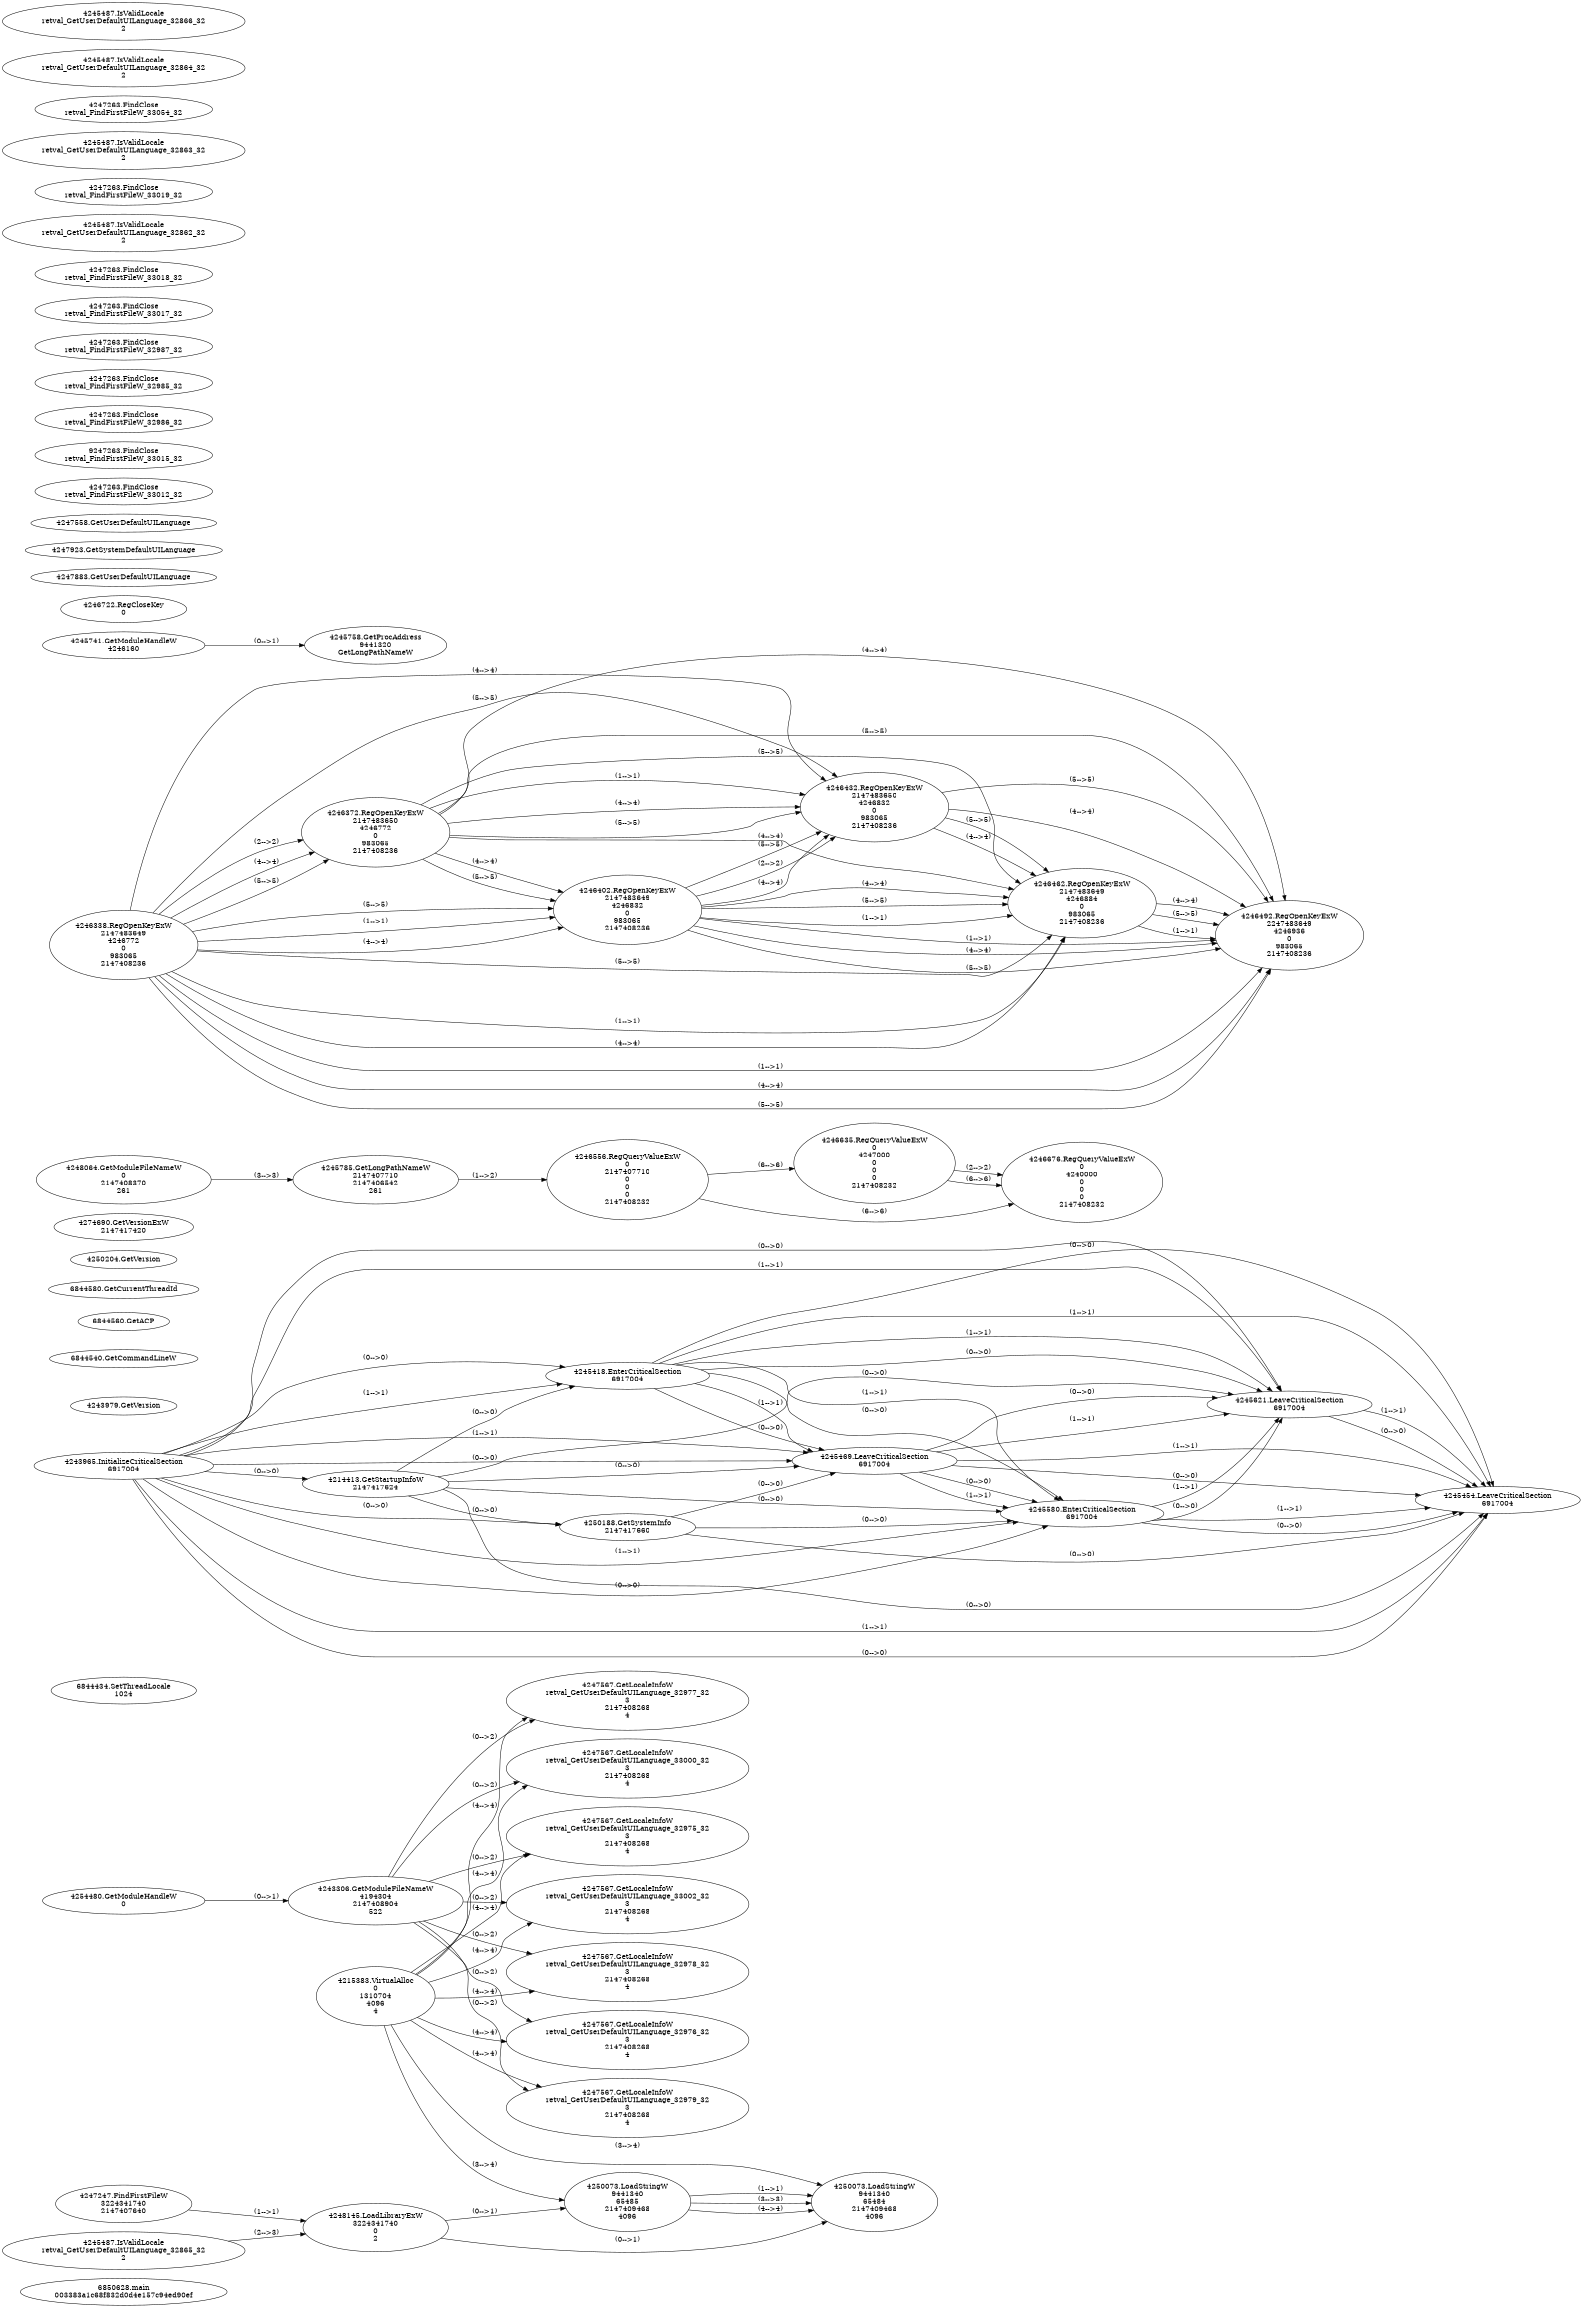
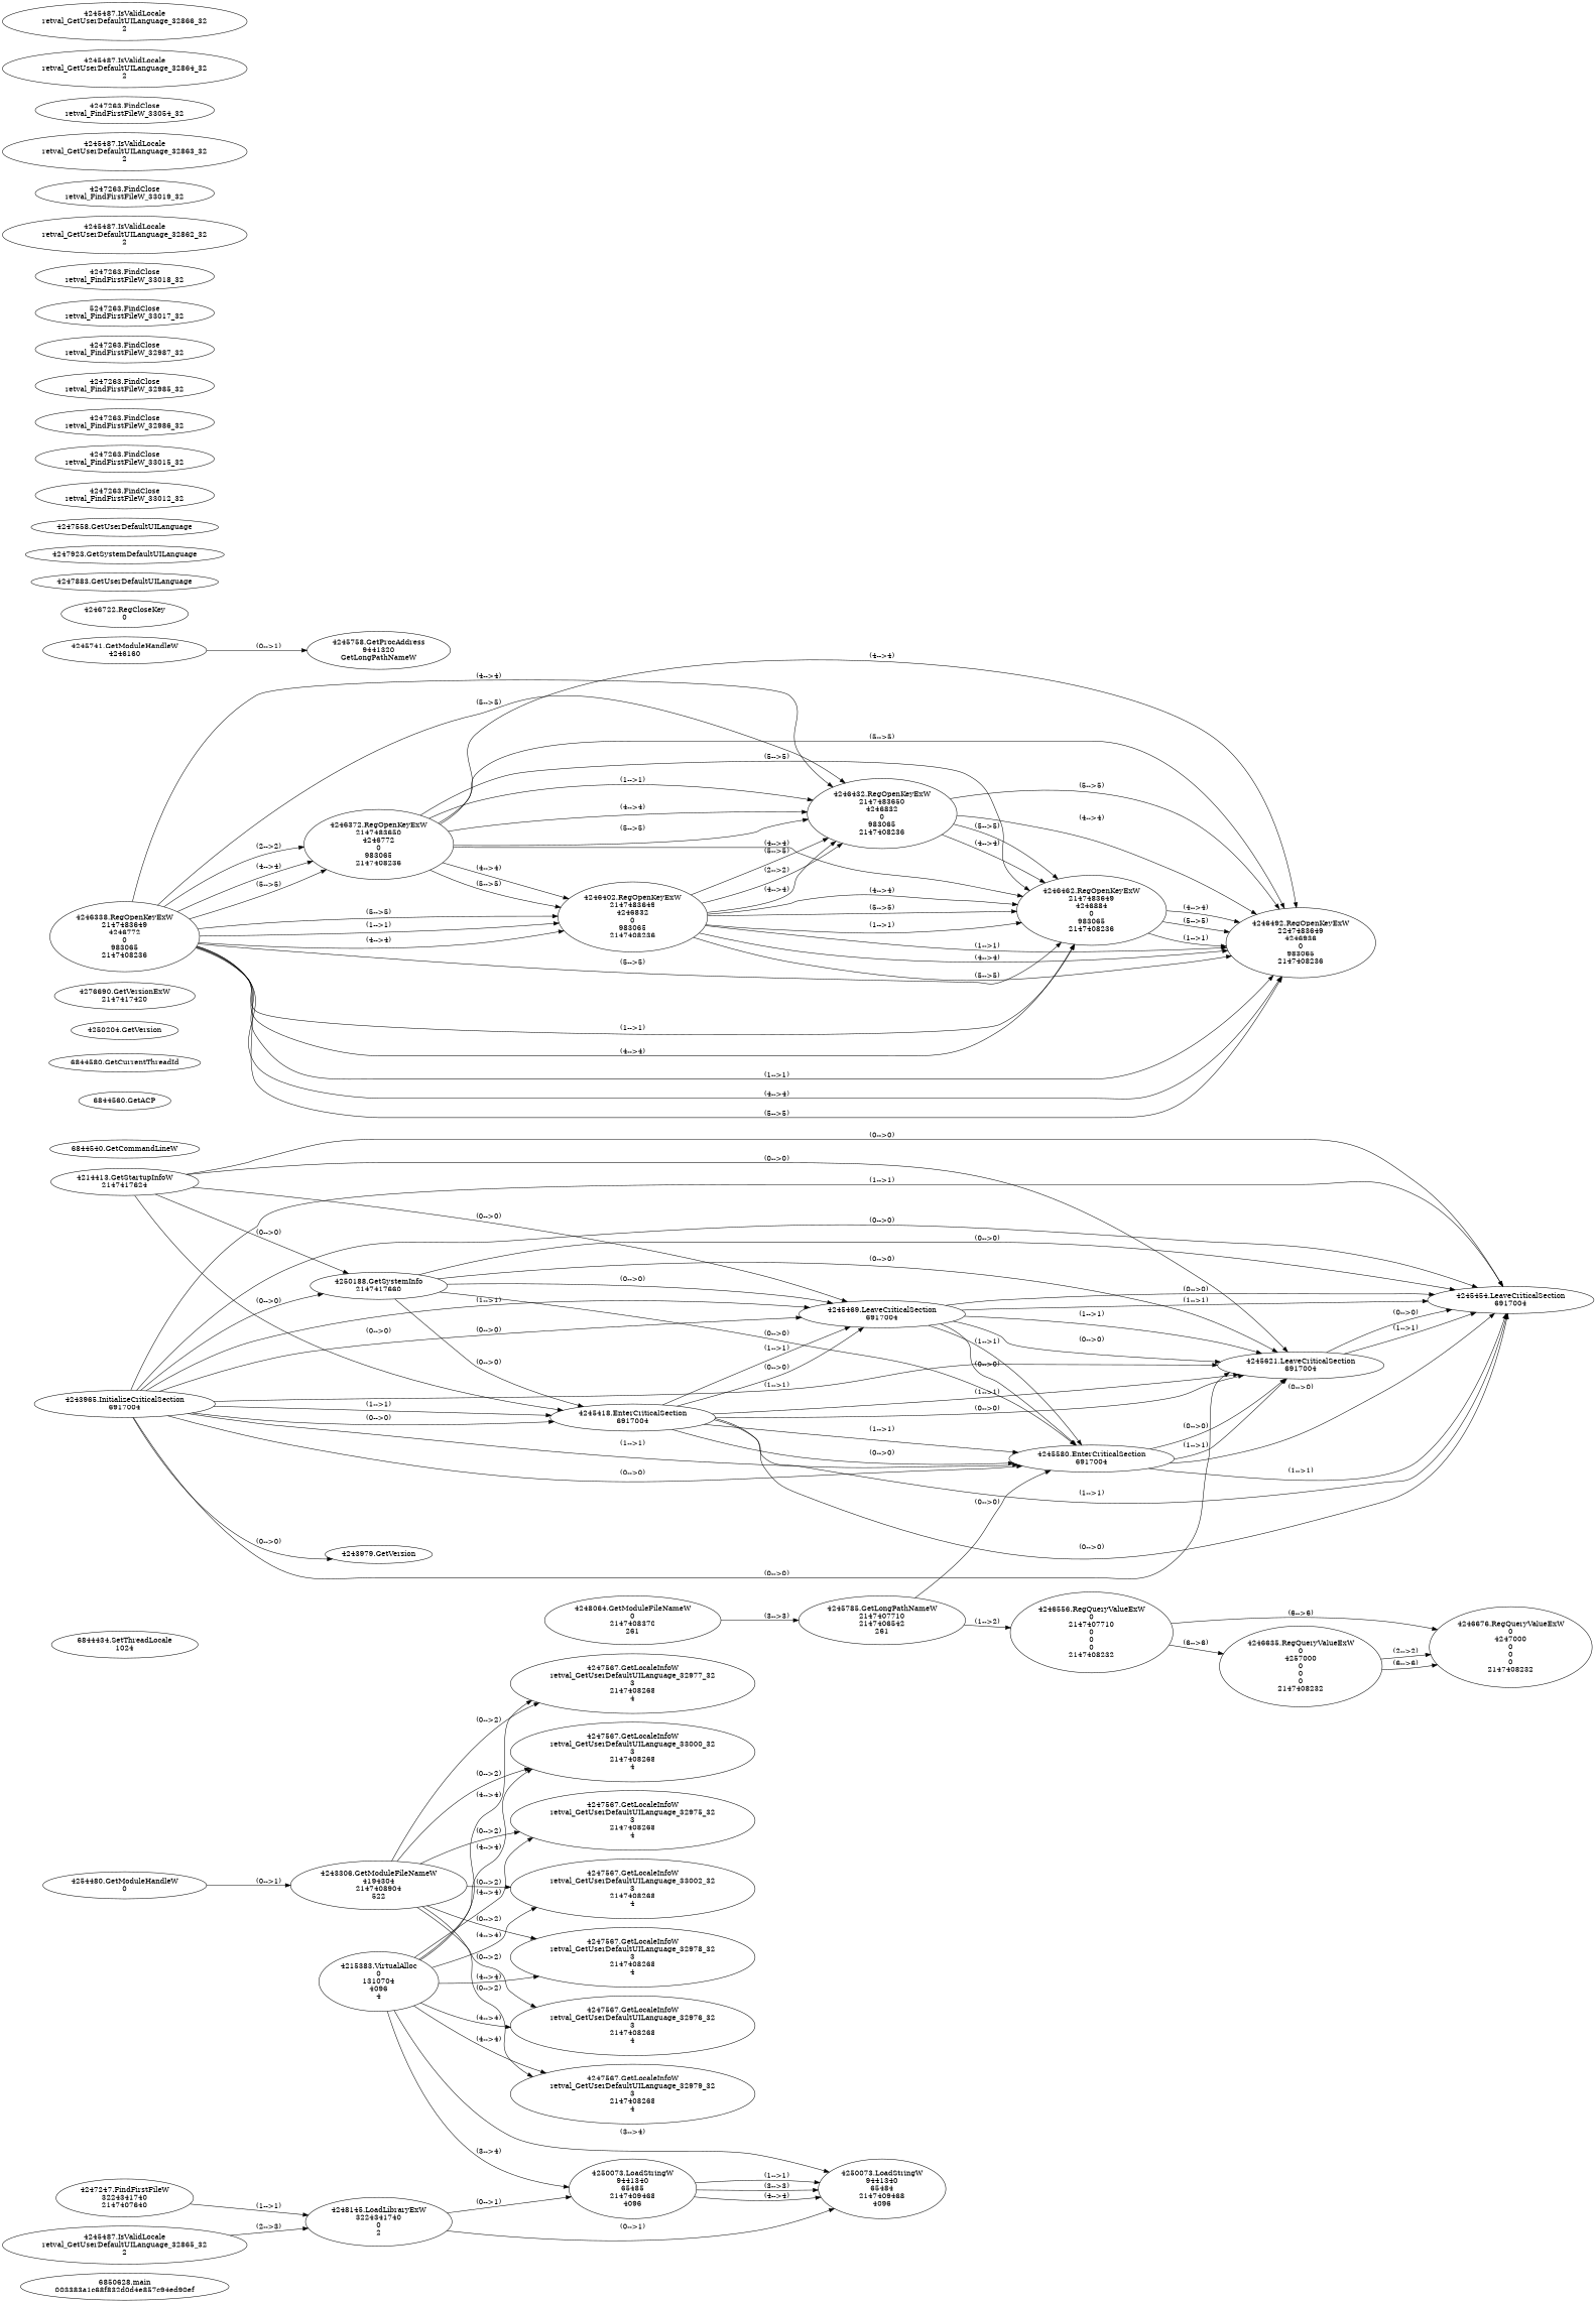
  digraph {
    rankdir=LR
-   n1 [label="6850628.main\n003383a1c68f832d0d4e157c94ed90ef"]
+   n1 [label="6850628.main\n003383a1c68f832d0d4e857c94ed90ef"]
    n2 [label="4254480.GetModuleHandleW\n0"]
    n3 [label="4243306.GetModuleFileNameW\n4194304\n2147408904\n522"]
    n4 [label="4247567.GetLocaleInfoW\nretval_GetUserDefaultUILanguage_33002_32\n3\n2147408268\n4"]
    n5 [label="4247567.GetLocaleInfoW\nretval_GetUserDefaultUILanguage_32975_32\n3\n2147408268\n4"]
    n6 [label="4247567.GetLocaleInfoW\nretval_GetUserDefaultUILanguage_32976_32\n3\n2147408268\n4"]
    n7 [label="4247567.GetLocaleInfoW\nretval_GetUserDefaultUILanguage_32977_32\n3\n2147408268\n4"]
    n8 [label="4247567.GetLocaleInfoW\nretval_GetUserDefaultUILanguage_32978_32\n3\n2147408268\n4"]
    n9 [label="4247567.GetLocaleInfoW\nretval_GetUserDefaultUILanguage_32979_32\n3\n2147408268\n4"]
    n10 [label="4247567.GetLocaleInfoW\nretval_GetUserDefaultUILanguage_33000_32\n3\n2147408268\n4"]
    n11 [label="6844434.SetThreadLocale\n1024"]
    n12 [label="4243965.InitializeCriticalSection\n6917004"]
    n13 [label="4250188.GetSystemInfo\n2147417660"]
    n14 [label="4214413.GetStartupInfoW\n2147417624"]
    n15 [label="4245418.EnterCriticalSection\n6917004"]
    n16 [label="4245469.LeaveCriticalSection\n6917004"]
    n17 [label="4245580.EnterCriticalSection\n6917004"]
    n18 [label="4245621.LeaveCriticalSection\n6917004"]
    n19 [label="4245454.LeaveCriticalSection\n6917004"]
    n20 [label="4243979.GetVersion\n"]
    n21 [label="6844540.GetCommandLineW\n"]
    n22 [label="6844560.GetACP\n"]
    n23 [label="6844580.GetCurrentThreadId\n"]
    n24 [label="4250204.GetVersion\n"]
-   n25 [label="4274690.GetVersionExW\n2147417420"]
+   n25 [label="4276690.GetVersionExW\n2147417420"]
    n26 [label="4248064.GetModuleFileNameW\n0\n2147408370\n261"]
    n27 [label="4245785.GetLongPathNameW\n2147407710\n2147406542\n261"]
    n28 [label="4246556.RegQueryValueExW\n0\n2147407710\n0\n0\n0\n2147408232"]
    n29 [label="4215383.VirtualAlloc\n0\n1310704\n4096\n4"]
    n30 [label="4250073.LoadStringW\n9441340\n65485\n2147409468\n4096"]
    n31 [label="4250073.LoadStringW\n9441340\n65484\n2147409468\n4096"]
    n32 [label="4246338.RegOpenKeyExW\n2147483649\n4246772\n0\n983065\n2147408236"]
    n33 [label="4246372.RegOpenKeyExW\n2147483650\n4246772\n0\n983065\n2147408236"]
    n34 [label="4246402.RegOpenKeyExW\n2147483649\n4246832\n0\n983065\n2147408236"]
    n35 [label="4246432.RegOpenKeyExW\n2147483650\n4246832\n0\n983065\n2147408236"]
    n36 [label="4246462.RegOpenKeyExW\n2147483649\n4246884\n0\n983065\n2147408236"]
    n37 [label="4246492.RegOpenKeyExW\n2247483649\n4246936\n0\n983065\n2147408236"]
    n38 [label="4245741.GetModuleHandleW\n4246160"]
    n39 [label="4245758.GetProcAddress\n9441320\nGetLongPathNameW"]
-   n40 [label="4246635.RegQueryValueExW\n0\n4247000\n0\n0\n0\n2147408232"]
-   n41 [label="4246676.RegQueryValueExW\n0\n4240000\n0\n0\n0\n2147408232"]
+   n40 [label="4246635.RegQueryValueExW\n0\n4257000\n0\n0\n0\n2147408232"]
+   n41 [label="4246676.RegQueryValueExW\n0\n4247000\n0\n0\n0\n2147408232"]
    n42 [label="4246722.RegCloseKey\n0"]
    n43 [label="4247883.GetUserDefaultUILanguage\n"]
    n44 [label="4245487.IsValidLocale\nretval_GetUserDefaultUILanguage_32865_32\n2"]
    n45 [label="4248145.LoadLibraryExW\n3224341740\n0\n2"]
    n46 [label="4247923.GetSystemDefaultUILanguage\n"]
    n47 [label="4247558.GetUserDefaultUILanguage\n"]
    n48 [label="4247247.FindFirstFileW\n3224341740\n2147407640"]
    n49 [label="4247263.FindClose\nretval_FindFirstFileW_33012_32"]
-   n50 [label="9247263.FindClose\nretval_FindFirstFileW_33015_32"]
+   n50 [label="4247263.FindClose\nretval_FindFirstFileW_33015_32"]
    n51 [label="4247263.FindClose\nretval_FindFirstFileW_32986_32"]
    n52 [label="4247263.FindClose\nretval_FindFirstFileW_32985_32"]
    n53 [label="4247263.FindClose\nretval_FindFirstFileW_32987_32"]
-   n54 [label="4247263.FindClose\nretval_FindFirstFileW_33017_32"]
+   n54 [label="5247263.FindClose\nretval_FindFirstFileW_33017_32"]
    n55 [label="4247263.FindClose\nretval_FindFirstFileW_33018_32"]
    n56 [label="4245487.IsValidLocale\nretval_GetUserDefaultUILanguage_32862_32\n2"]
    n57 [label="4247263.FindClose\nretval_FindFirstFileW_33019_32"]
    n58 [label="4245487.IsValidLocale\nretval_GetUserDefaultUILanguage_32863_32\n2"]
    n59 [label="4247263.FindClose\nretval_FindFirstFileW_33054_32"]
    n60 [label="4245487.IsValidLocale\nretval_GetUserDefaultUILanguage_32864_32\n2"]
    n61 [label="4245487.IsValidLocale\nretval_GetUserDefaultUILanguage_32866_32\n2"]
    n2 -> n3 [label="(0-->1)"]
    n3 -> n4 [label="(0-->2)"]
    n3 -> n5 [label="(0-->2)"]
    n3 -> n6 [label="(0-->2)"]
    n3 -> n7 [label="(0-->2)"]
    n3 -> n8 [label="(0-->2)"]
    n3 -> n9 [label="(0-->2)"]
    n3 -> n10 [label="(0-->2)"]
    n12 -> n13 [label="(0-->0)"]
-   n12 -> n14 [label="(0-->0)"]
+   n12 -> n20 [label="(0-->0)"]
    n12 -> n15 [label="(1-->1)"]
    n12 -> n15 [label="(0-->0)"]
    n12 -> n16 [label="(1-->1)"]
    n12 -> n16 [label="(0-->0)"]
    n12 -> n17 [label="(1-->1)"]
    n12 -> n17 [label="(0-->0)"]
    n12 -> n18 [label="(1-->1)"]
    n12 -> n18 [label="(0-->0)"]
    n12 -> n19 [label="(1-->1)"]
    n12 -> n19 [label="(0-->0)"]
+   n13 -> n15 [label="(0-->0)"]
    n13 -> n16 [label="(0-->0)"]
    n13 -> n17 [label="(0-->0)"]
+   n13 -> n18 [label="(0-->0)"]
    n13 -> n19 [label="(0-->0)"]
    n14 -> n13 [label="(0-->0)"]
    n14 -> n15 [label="(0-->0)"]
    n14 -> n16 [label="(0-->0)"]
-   n14 -> n17 [label="(0-->0)"]
+   n27 -> n17 [label="(0-->0)"]
    n14 -> n18 [label="(0-->0)"]
    n14 -> n19 [label="(0-->0)"]
    n15 -> n16 [label="(1-->1)"]
    n15 -> n16 [label="(0-->0)"]
    n15 -> n17 [label="(1-->1)"]
    n15 -> n17 [label="(0-->0)"]
    n15 -> n18 [label="(1-->1)"]
    n15 -> n18 [label="(0-->0)"]
    n15 -> n19 [label="(1-->1)"]
    n15 -> n19 [label="(0-->0)"]
    n16 -> n17 [label="(1-->1)"]
    n16 -> n17 [label="(0-->0)"]
    n16 -> n18 [label="(1-->1)"]
    n16 -> n18 [label="(0-->0)"]
    n16 -> n19 [label="(1-->1)"]
    n16 -> n19 [label="(0-->0)"]
    n17 -> n18 [label="(1-->1)"]
    n17 -> n18 [label="(0-->0)"]
    n17 -> n19 [label="(1-->1)"]
    n17 -> n19 [label="(0-->0)"]
    n18 -> n19 [label="(1-->1)"]
    n18 -> n19 [label="(0-->0)"]
    n26 -> n27 [label="(3-->3)"]
    n27 -> n28 [label="(1-->2)"]
    n28 -> n40 [label="(6-->6)"]
    n28 -> n41 [label="(6-->6)"]
    n29 -> n4 [label="(4-->4)"]
    n29 -> n5 [label="(4-->4)"]
    n29 -> n6 [label="(4-->4)"]
    n29 -> n7 [label="(4-->4)"]
    n29 -> n8 [label="(4-->4)"]
    n29 -> n9 [label="(4-->4)"]
    n29 -> n10 [label="(4-->4)"]
    n29 -> n30 [label="(3-->4)"]
    n29 -> n31 [label="(3-->4)"]
    n30 -> n31 [label="(1-->1)"]
    n30 -> n31 [label="(3-->3)"]
    n30 -> n31 [label="(4-->4)"]
    n32 -> n33 [label="(2-->2)"]
    n32 -> n33 [label="(4-->4)"]
    n32 -> n33 [label="(5-->5)"]
    n32 -> n34 [label="(1-->1)"]
    n32 -> n34 [label="(4-->4)"]
    n32 -> n34 [label="(5-->5)"]
    n32 -> n35 [label="(4-->4)"]
    n32 -> n35 [label="(5-->5)"]
    n32 -> n36 [label="(1-->1)"]
    n32 -> n36 [label="(4-->4)"]
    n32 -> n36 [label="(5-->5)"]
    n32 -> n37 [label="(1-->1)"]
    n32 -> n37 [label="(4-->4)"]
    n32 -> n37 [label="(5-->5)"]
    n33 -> n34 [label="(4-->4)"]
    n33 -> n34 [label="(5-->5)"]
    n33 -> n35 [label="(1-->1)"]
    n33 -> n35 [label="(4-->4)"]
    n33 -> n35 [label="(5-->5)"]
    n33 -> n36 [label="(4-->4)"]
    n33 -> n36 [label="(5-->5)"]
    n33 -> n37 [label="(4-->4)"]
    n33 -> n37 [label="(5-->5)"]
    n34 -> n35 [label="(2-->2)"]
    n34 -> n35 [label="(4-->4)"]
    n34 -> n35 [label="(5-->5)"]
    n34 -> n36 [label="(1-->1)"]
    n34 -> n36 [label="(4-->4)"]
    n34 -> n36 [label="(5-->5)"]
    n34 -> n37 [label="(1-->1)"]
    n34 -> n37 [label="(4-->4)"]
    n34 -> n37 [label="(5-->5)"]
    n35 -> n36 [label="(4-->4)"]
    n35 -> n36 [label="(5-->5)"]
    n35 -> n37 [label="(4-->4)"]
    n35 -> n37 [label="(5-->5)"]
    n36 -> n37 [label="(1-->1)"]
    n36 -> n37 [label="(4-->4)"]
    n36 -> n37 [label="(5-->5)"]
    n38 -> n39 [label="(0-->1)"]
    n40 -> n41 [label="(2-->2)"]
    n40 -> n41 [label="(6-->6)"]
    n44 -> n45 [label="(2-->3)"]
    n45 -> n30 [label="(0-->1)"]
    n45 -> n31 [label="(0-->1)"]
    n48 -> n45 [label="(1-->1)"]
  }
